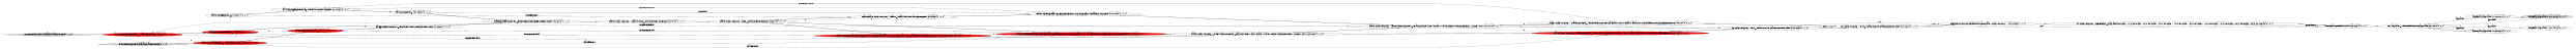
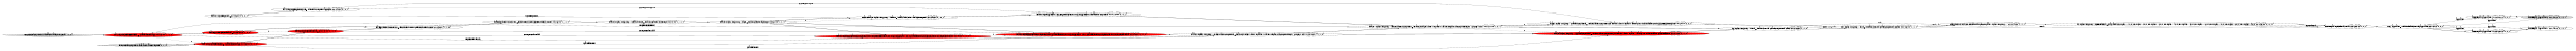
  digraph {
    rankdir=LR
    node [fillcolor=white shape=ellipse style=filled]
    edge [style=bold]
    n1 [label="final int MAX_ITERATIONS = 5@@@3@@@['0', '0', '1']"]
    n2 [label="final String AGGREGATOR_NAME = \"elements.in.component.aggregator\"@@@4@@@['0', '0', '1']"]
    n3 [label="IterativeDataSet<Tuple2<Long,Long>> iteration = initialSolutionSet.iterate(MAX_ITERATIONS)@@@9@@@['0', '0', '1']"]
    n4 [label="final ExecutionEnvironment env = ExecutionEnvironment.getExecutionEnvironment()@@@5@@@['1', '1', '0']"]
    n5 [label="final ExecutionEnvironment env = ExecutionEnvironment.getExecutionEnvironment()@@@6@@@['1', '1', '1']"]
    n6 [label="DataSet<Tuple2<Long,Long>> initialSolutionSet = env.fromCollection(verticesInput)@@@7@@@['1', '1', '1']"]
    n7 [label="assertEquals(5,aggr_values(2()@@@20@@@['0', '0', '1']"]
    n8 [fillcolor=lightgray label="assertEquals(6,aggr_values(3()@@@21@@@['0', '0', '1']"]
    n9 [label="List<Tuple2<Long,Long>> expectedResult = Arrays.asList(new Tuple2<>(1L,1L),new Tuple2<>(2L,1L),new Tuple2<>(3L,1L),new Tuple2<>(4L,1L),new Tuple2<>(5L,1L),new Tuple2<>(6L,1L),new Tuple2<>(7L,7L),new Tuple2<>(8L,7L),new Tuple2<>(9L,7L))@@@15@@@['0', '0', '1']"]
    n10 [label="assertEquals(expectedResult,result)@@@16@@@['0', '0', '1']"]
    n11 [label="long(( aggr_values = MinimumIdFilterCounting.aggr_value@@@17@@@['0', '0', '1']"]
    n12 [label="iteration.registerAggregator(AGGREGATOR_NAME,new LongSumAggregatorWithParameter(componentId))@@@10@@@['0', '0', '1']"]
    n13 [label="DataSet<Tuple2<Long,Long>> updatedComponentId = verticesWithNewComponents.join(iteration).where(0).equalTo(0).flatMap(new MinimumIdFilterCounting(AGGREGATOR_NAME))@@@12@@@['0', '0', '1']"]
-   n14 [label="final long componentId = 1l@@@5@@@['0', '0', '1']"]
    n15 [label="DataSet<Tuple2<Long,Long>> verticesWithNewComponents = iteration.join(edges).where(0).equalTo(0).with(new NeighborWithComponentIDJoin()).groupBy(0).min(1)@@@11@@@['1', '0', '1']"]
    n16 [label="List<Tuple2<Long,Long>> result = iteration.closeWith(updatedComponentId).collect()@@@13@@@['1', '1', '1']"]
    n17 [fillcolor=red label="iteration.registerAggregationConvergenceCriterion(updatedElements,new LongSumAggregator(),new UpdatedElementsConvergenceCriterion(convergenceThreshold))@@@9@@@['0', '1', '0']"]
    n18 [label="DataSet<Tuple2<Long,Long>> verticesWithNewComponents = iteration.join(edges).where(0).equalTo(0).with(new NeighborWithComponentIDJoin()).groupBy(0).min(1)@@@10@@@['1', '1', '0']"]
    n19 [fillcolor=red label="DataSet<Tuple2<Long,Long>> updatedComponentId = verticesWithNewComponents.join(iteration).where(0).equalTo(0).flatMap(new MinimumIdFilter(updatedElements))@@@11@@@['0', '1', '0']"]
    n20 [label="assertEquals(4,aggr_values(1()@@@19@@@['0', '0', '1']"]
    n21 [label="assertEquals(3,aggr_values(0()@@@18@@@['0', '0', '1']"]
    n22 [fillcolor=lightgray label="testConnectedComponentsWithParametrizableConvergence['0', '1', '0']" shape=diamond]
    n23 [fillcolor=red label="final String updatedElements = \"updated.elements.aggr\"@@@3@@@['0', '1', '0']"]
    n24 [fillcolor=red label="final long convergenceThreshold = 3@@@4@@@['0', '1', '0']"]
    n25 [label="List<Tuple2<Long,Long>> result = iteration.closeWith(updatedComponentId).collect()@@@12@@@['1', '1', '0']"]
    n26 [label="Collections.sort(result,new TestBaseUtils.TupleComparator<Tuple2<Long,Long>>())@@@14@@@['1', '1', '1']"]
    n27 [fillcolor=lightgray label="testConnectedComponentsWithParametrizableConvergence['1', '0', '0']" shape=diamond]
    n28 [fillcolor=red label="final String UPDATED_ELEMENTS = \"updated.elements.aggr\"@@@3@@@['1', '0', '0']"]
    n29 [fillcolor=red label="final long convergence_threshold = 3@@@4@@@['1', '0', '0']"]
    n30 [fillcolor=red label="iteration.registerAggregationConvergenceCriterion(UPDATED_ELEMENTS,new LongSumAggregator(),new UpdatedElementsConvergenceCriterion(convergence_threshold))@@@9@@@['1', '0', '0']"]
    n31 [label="DataSet<Tuple2<Long,Long>> edges = env.fromCollection(edgesInput)@@@8@@@['1', '1', '1']"]
    n1 -> n2
    n1 -> n3 [label=MAX_ITERATIONS style=solid]
    n2 -> n12 [label=AGGREGATOR_NAME style=solid]
    n2 -> n13 [label=AGGREGATOR_NAME style=solid]
-   n2 -> n14
    n3 -> n12
    n4 -> n5
    n5 -> n6
    n6 -> n31
-   n7 -> n8
+   n8 -> n7
    n9 -> n10 [label=expectedResult style=solid]
    n9 -> n10
    n10 -> n11
    n11 -> n7 [label=aggr_values style=solid]
    n11 -> n8 [label=aggr_values style=solid]
    n11 -> n20 [label=aggr_values style=solid]
    n11 -> n21
    n11 -> n21 [label=aggr_values style=solid]
    n12 -> n15
    n13 -> n16
-   n14 -> n5
-   n14 -> n12 [label=componentId style=solid]
    n15 -> n13 [label=0 style=dashed]
    n15 -> n13
    n15 -> n19 [label=0 style=dashed]
    n15 -> n25
    n16 -> n10 [label=result style=solid]
    n16 -> n26
    n16 -> n26 [label=result style=solid]
    n17 -> n18
    n18 -> n15
    n18 -> n19
    n19 -> n25
+   n21 -> n20
    n22 -> n23
    n23 -> n17 [label=updatedElements style=solid]
    n23 -> n19 [label=updatedElements style=solid]
    n23 -> n24
    n24 -> n4
    n24 -> n17 [label=convergenceThreshold style=solid]
    n25 -> n16
    n25 -> n16 [label=result style=solid]
    n25 -> n26 [label=result style=solid]
    n26 -> n9
    n27 -> n28
    n28 -> n15 [label=UPDATED_ELEMENTS style=solid]
    n28 -> n23 [label=0 style=dashed]
    n28 -> n29
    n28 -> n30 [label=UPDATED_ELEMENTS style=solid]
    n29 -> n4
    n29 -> n24 [label=0 style=dashed]
    n29 -> n30 [label=convergence_threshold style=solid]
    n30 -> n17 [label=0 style=dashed]
    n30 -> n18
    n31 -> n3
    n31 -> n3 [label=0 style=dashed]
    n31 -> n17
    n31 -> n30
  }
